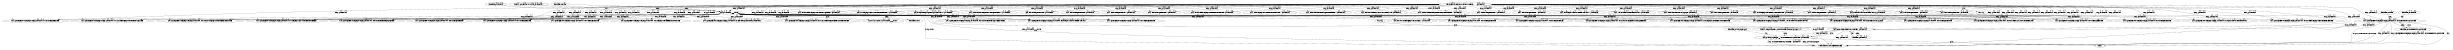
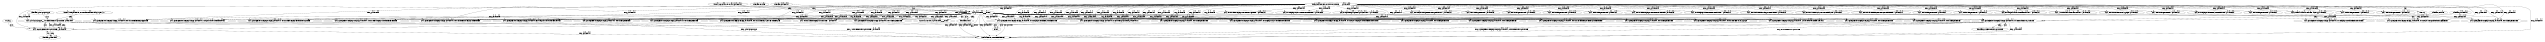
  digraph {
    fontname="DejaVu Serif"
    node [fontname="DejaVu Serif"]
    edge [fontname="DejaVu Serif"]
    n1 [label="(Call,*priorityMgmtype = (OMX_PRIORITYMGMTTYPE*) paramData)"]
    n2 [label="(Call,(QCOM_PRIORITYMGMTTYPE*) paramData)"]
    n3 [label="(MethodReturn,OMX_ERRORTYPE)"]
    n4 [label="(Block,)"]
    n5 [label="(Identifier,paramData)"]
    n6 [label="(Call,VALIDATE_OMX_PARAM_DATA(paramData, OMX_PRIORITYMGMTTYPE))"]
    n7 [label="(Identifier,OMX_PRIORITYMGMTTYPE)"]
    n8 [label="(Call,paramData == NULL)"]
    n9 [label="(Call,VALIDATE_OMX_PARAM_DATA(paramData, QOMX_VIDEO_DECODER_PICTURE_ORDER))"]
    n10 [label="(Call,VALIDATE_OMX_PARAM_DATA(paramData, QOMX_INDEXTIMESTAMPREORDER))"]
    n11 [label="(Call,VALIDATE_OMX_PARAM_DATA(paramData, QOMX_VIDEO_CUSTOM_BUFFERSIZE))"]
    n12 [label="(Call,VALIDATE_OMX_PARAM_DATA(paramData, QOMX_ENABLETYPE))"]
    n13 [label="(Call,VALIDATE_OMX_PARAM_DATA(paramData, QOMX_ENABLETYPE))"]
    n14 [label="(Call,VALIDATE_OMX_PARAM_DATA(paramData, UseAndroidNativeBufferParams))"]
    n15 [label="(Call,VALIDATE_OMX_PARAM_DATA(paramData, QOMX_ENABLETYPE))"]
    n16 [label="(Call,VALIDATE_OMX_PARAM_DATA(paramData, QOMX_ENABLETYPE))"]
    n17 [label="(Call,VALIDATE_OMX_PARAM_DATA(paramData, StoreMetaDataInBuffersParams))"]
    n18 [label="(Call,VALIDATE_OMX_PARAM_DATA(paramData, OMX_VIDEO_PARAM_PORTFORMATTYPE))"]
    n19 [label="(Call,VALIDATE_OMX_PARAM_DATA(paramData, QOMX_ENABLETYPE))"]
    n20 [label="(ControlStructure,if (paramData == NULL))"]
    n21 [label="(Call,VALIDATE_OMX_PARAM_DATA(paramData, QOMX_ENABLETYPE))"]
    n22 [label="(Call,VALIDATE_OMX_PARAM_DATA(paramData, QOMX_ENABLETYPE))"]
    n23 [label="(Call,VALIDATE_OMX_PARAM_DATA(paramData, OMX_PARAM_COMPONENTROLETYPE))"]
    n24 [label="(Call,VALIDATE_OMX_PARAM_DATA(paramData, QOMX_INDEXEXTRADATATYPE))"]
    n25 [label="(Call,VALIDATE_OMX_PARAM_DATA(paramData, OMX_VIDEO_PARAM_PROFILELEVELTYPE))"]
    n26 [label="(Call,VALIDATE_OMX_PARAM_DATA(paramData, OMX_PARAM_BUFFERSUPPLIERTYPE))"]
    n27 [label="(Call,VALIDATE_OMX_PARAM_DATA(paramData, QOMX_ENABLETYPE))"]
    n28 [label="(Call,VALIDATE_OMX_PARAM_DATA(paramData, QOMX_ENABLETYPE))"]
    n29 [label="(Call,VALIDATE_OMX_PARAM_DATA(paramData, EnableAndroidNativeBuffersParams))"]
    n30 [label="(Call,(QOMX_VIDEO_PARAM_DIVXTYPE *) paramData)"]
    n31 [label="(Call,VALIDATE_OMX_PARAM_DATA(paramData, PrepareForAdaptivePlaybackParams))"]
    n32 [label="(Call,VALIDATE_OMX_PARAM_DATA(paramData, OMX_QCOM_PARAM_PORTDEFINITIONTYPE))"]
    n33 [label="(Call,VALIDATE_OMX_PARAM_DATA(paramData, QOMX_INDEXDOWNSCALAR))"]
    n34 [label="(Call,VALIDATE_OMX_PARAM_DATA(paramData, OMX_PARAM_PORTDEFINITIONTYPE))"]
    n35 [label="(Call,VALIDATE_OMX_PARAM_DATA(paramData, OMX_QCOM_PLATFORMPRIVATE_EXTN))"]
    n36 [label="(Identifier,NULL)"]
    n37 [label="(Call,VALIDATE_OMX_PARAM_DATA(paramData, QOMX_ENABLETYPE))"]
    n38 [label="(MethodParameterIn,OMX_IN OMX_PTR        paramData)"]
    n39 [label="(Call,(OMX_VIDEO_PARAM_PORTFORMATTYPE *)paramData)"]
    n40 [label="(Call,(OMX_PARAM_COMPONENTROLETYPE *) paramData)"]
    n41 [label="(Call,(PrepareForAdaptivePlaybackParams *) paramData)"]
    n42 [label="(Call,(OMX_QCOM_PLATFORMPRIVATE_EXTN *) paramData)"]
    n43 [label="(Call,(QOMX_ENABLETYPE *)paramData)"]
    n44 [label="(Call,(QOMX_ENABLETYPE *)paramData)"]
    n45 [label="(Call,(QOMX_ENABLETYPE *)paramData)"]
    n46 [label="(Call,(QOMX_ENABLETYPE *)paramData)"]
    n47 [label="(Call,(OMX_VIDEO_PARAM_PROFILELEVELTYPE*)paramData)"]
    n48 [label="(Call,(OMX_PARAM_PORTDEFINITIONTYPE *) paramData)"]
    n49 [label="(Call,(QOMX_INDEXTIMESTAMPREORDER *)paramData)"]
    n50 [label="(Call,(QOMX_VIDEO_CUSTOM_BUFFERSIZE*)paramData)"]
    n51 [label="(Call,(QOMX_VIDEO_DECODER_PICTURE_ORDER *)paramData)"]
    n52 [label="(Call,(QOMX_ENABLETYPE *)paramData)"]
    n53 [label="(Call,(QOMX_ENABLETYPE *)paramData)"]
    n54 [label="(Call,(EnableAndroidNativeBuffersParams *) paramData)"]
    n55 [label="(Call,(StoreMetaDataInBuffersParams *)paramData)"]
    n56 [label="(Call,(QOMX_INDEXDOWNSCALAR*)paramData)"]
    n57 [label="(Call,(QOMX_ENABLETYPE *)paramData)"]
    n58 [label="(Call,(OMX_PARAM_BUFFERSUPPLIERTYPE*) paramData)"]
    n59 [label="(Call,(QOMX_ENABLETYPE *)paramData)"]
    n60 [label="(Call,use_android_native_buffer(hComp, paramData))"]
    n61 [label="(Call,(QOMX_ENABLETYPE *)paramData)"]
    n62 [label="(Call,(QOMX_ENABLETYPE *)paramData)"]
    1000108
    n64 [label="(Identifier,paramData)"]
    n65 [label="(Literal,\"Get Param in Invalid paramData\")"]
    n66 [label="(Identifier,priorityMgmtype)"]
    n67 [label="(Identifier,m_state)"]
    n68 [label="(Identifier,m_state)"]
    n69 [label="(Literal,\"set_parameter: OMX_IndexParamPriorityMgmt %u\")"]
    n70 [label="(Identifier,paramData)"]
    1002056
+   n1 -> n2 [label="CFG: "]
    n1 -> n3 [label="DDG: priorityMgmtype"]
    n1 -> n3 [label="DDG: (OMX_PRIORITYMGMTTYPE*) paramData"]
    n1 -> n4 [label="AST: "]
    n2 -> n1 [label="AST: "]
    n2 -> n1 [label="DDG: paramData"]
    n2 -> n3 [label="DDG: paramData"]
    n2 -> n5 [label="CFG: "]
    n5 -> n2 [label="AST: "]
    n6 -> n2 [label="DDG: paramData"]
    n6 -> n3 [label="DDG: OMX_PRIORITYMGMTTYPE"]
    n6 -> n3 [label="DDG: paramData"]
    n6 -> n3 [label="DDG: VALIDATE_OMX_PARAM_DATA(paramData, OMX_PRIORITYMGMTTYPE)"]
    n6 -> n4 [label="AST: "]
    n6 -> n7 [label="CFG: "]
    n7 -> n6 [label="AST: "]
    n8 -> n3 [label="DDG: paramData == NULL"]
    n8 -> n3 [label="DDG: paramData"]
    n8 -> n3 [label="DDG: NULL"]
    n8 -> n6 [label="DDG: paramData"]
    n8 -> n9 [label="DDG: paramData"]
    n8 -> n10 [label="DDG: paramData"]
    n8 -> n11 [label="DDG: paramData"]
    n8 -> n12 [label="DDG: paramData"]
    n8 -> n13 [label="DDG: paramData"]
    n8 -> n14 [label="DDG: paramData"]
    n8 -> n15 [label="DDG: paramData"]
    n8 -> n16 [label="DDG: paramData"]
    n8 -> n17 [label="DDG: paramData"]
    n8 -> n18 [label="DDG: paramData"]
    n8 -> n19 [label="DDG: paramData"]
    n8 -> n20 [label="AST: "]
    n8 -> n21 [label="DDG: paramData"]
    n8 -> n22 [label="DDG: paramData"]
    n8 -> n23 [label="DDG: paramData"]
    n8 -> n24 [label="DDG: paramData"]
    n8 -> n25 [label="DDG: paramData"]
    n8 -> n26 [label="DDG: paramData"]
    n8 -> n27 [label="DDG: paramData"]
    n8 -> n28 [label="DDG: paramData"]
    n8 -> n29 [label="DDG: paramData"]
    n8 -> n30 [label="DDG: paramData"]
    n8 -> n31 [label="DDG: paramData"]
    n8 -> n32 [label="DDG: paramData"]
    n8 -> n33 [label="DDG: paramData"]
    n8 -> n34 [label="DDG: paramData"]
    n8 -> n35 [label="DDG: paramData"]
    n8 -> n36 [label="CFG: "]
    n8 -> n37 [label="DDG: paramData"]
+   n36 -> n8 [label="AST: "]
    n38 -> n2 [label="DDG: paramData"]
    n38 -> n3 [label="DDG: paramData"]
    n38 -> n6 [label="DDG: paramData"]
    n38 -> n8 [label="DDG: paramData"]
    n38 -> n9 [label="DDG: paramData"]
    n38 -> n10 [label="DDG: paramData"]
    n38 -> n11 [label="DDG: paramData"]
    n38 -> n12 [label="DDG: paramData"]
    n38 -> n13 [label="DDG: paramData"]
    n38 -> n14 [label="DDG: paramData"]
    n38 -> n15 [label="DDG: paramData"]
    n38 -> n16 [label="DDG: paramData"]
    n38 -> n17 [label="DDG: paramData"]
    n38 -> n18 [label="DDG: paramData"]
    n38 -> n19 [label="DDG: paramData"]
    n38 -> n21 [label="DDG: paramData"]
    n38 -> n22 [label="DDG: paramData"]
    n38 -> n23 [label="DDG: paramData"]
    n38 -> n24 [label="DDG: paramData"]
    n38 -> n25 [label="DDG: paramData"]
    n38 -> n26 [label="DDG: paramData"]
    n38 -> n27 [label="DDG: paramData"]
    n38 -> n28 [label="DDG: paramData"]
    n38 -> n29 [label="DDG: paramData"]
    n38 -> n30 [label="DDG: paramData"]
    n38 -> n31 [label="DDG: paramData"]
    n38 -> n32 [label="DDG: paramData"]
    n38 -> n33 [label="DDG: paramData"]
    n38 -> n34 [label="DDG: paramData"]
    n38 -> n35 [label="DDG: paramData"]
    n38 -> n37 [label="DDG: paramData"]
    n38 -> n39 [label="DDG: paramData"]
    n38 -> n40 [label="DDG: paramData"]
    n38 -> n41 [label="DDG: paramData"]
    n38 -> n42 [label="DDG: paramData"]
    n38 -> n43 [label="DDG: paramData"]
    n38 -> n44 [label="DDG: paramData"]
    n38 -> n45 [label="DDG: paramData"]
    n38 -> n46 [label="DDG: paramData"]
    n38 -> n47 [label="DDG: paramData"]
    n38 -> n48 [label="DDG: paramData"]
    n38 -> n49 [label="DDG: paramData"]
    n38 -> n50 [label="OMX: paramData"]
    n38 -> n51 [label="DDG: paramData"]
    n38 -> n52 [label="DDG: paramData"]
    n38 -> n53 [label="DDG: paramData"]
    n38 -> n54 [label="DDG: paramData"]
    n38 -> n55 [label="DDG: paramData"]
    n38 -> n56 [label="DDG: paramData"]
    n38 -> n57 [label="DDG: paramData"]
    n38 -> n58 [label="DDG: paramData"]
    n38 -> n59 [label="DDG: paramData"]
    n38 -> n60 [label="DDG: paramData"]
    n38 -> n61 [label="DDG: paramData"]
    n38 -> n62 [label="DDG: paramData"]
    n38 -> 1000108 [label="AST: "]
    n64 -> n6 [label="AST: "]
    n65 -> n8 [label="CFG: "]
    n66 -> n1 [label="AST: "]
    n67 -> n6 [label="CFG: "]
    n68 -> n8 [label="CFG: "]
    n69 -> n1 [label="CFG: "]
    n70 -> n8 [label="AST: "]
    1002056 -> n2 [label="AST: "]
  }
